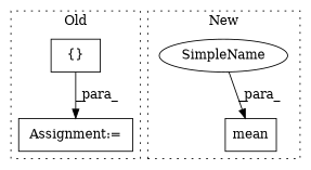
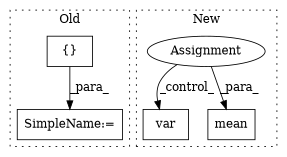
  digraph {
    node [a=32 shape=box]
    n1 [a=4 l=2 label="{}" s=14235]
-   n2 [a=7 l=1 label="Assignment:=" s=14225]
-   n4 [a=42 label=SimpleName shape=ellipse]
+   n2 [a=7 l=1 label="SimpleName:=" s=14225]
+   n3 [l="4,1" label=var s="14212,14222"]
+   n4 [a=42 label=Assignment shape=ellipse]
    n5 [l="5,1" label=mean s="14312,14318"]
    subgraph cluster_1 {
      label=Old
      style=dotted
      n1
      n2
    }
    subgraph cluster_2 {
      label=New
      style=dotted
+     n3
      n4
      n5
    }
    n1 -> n2 [label=_para_]
+   n4 -> n3 [label=_control_]
    n4 -> n5 [label=_para_]
  }
